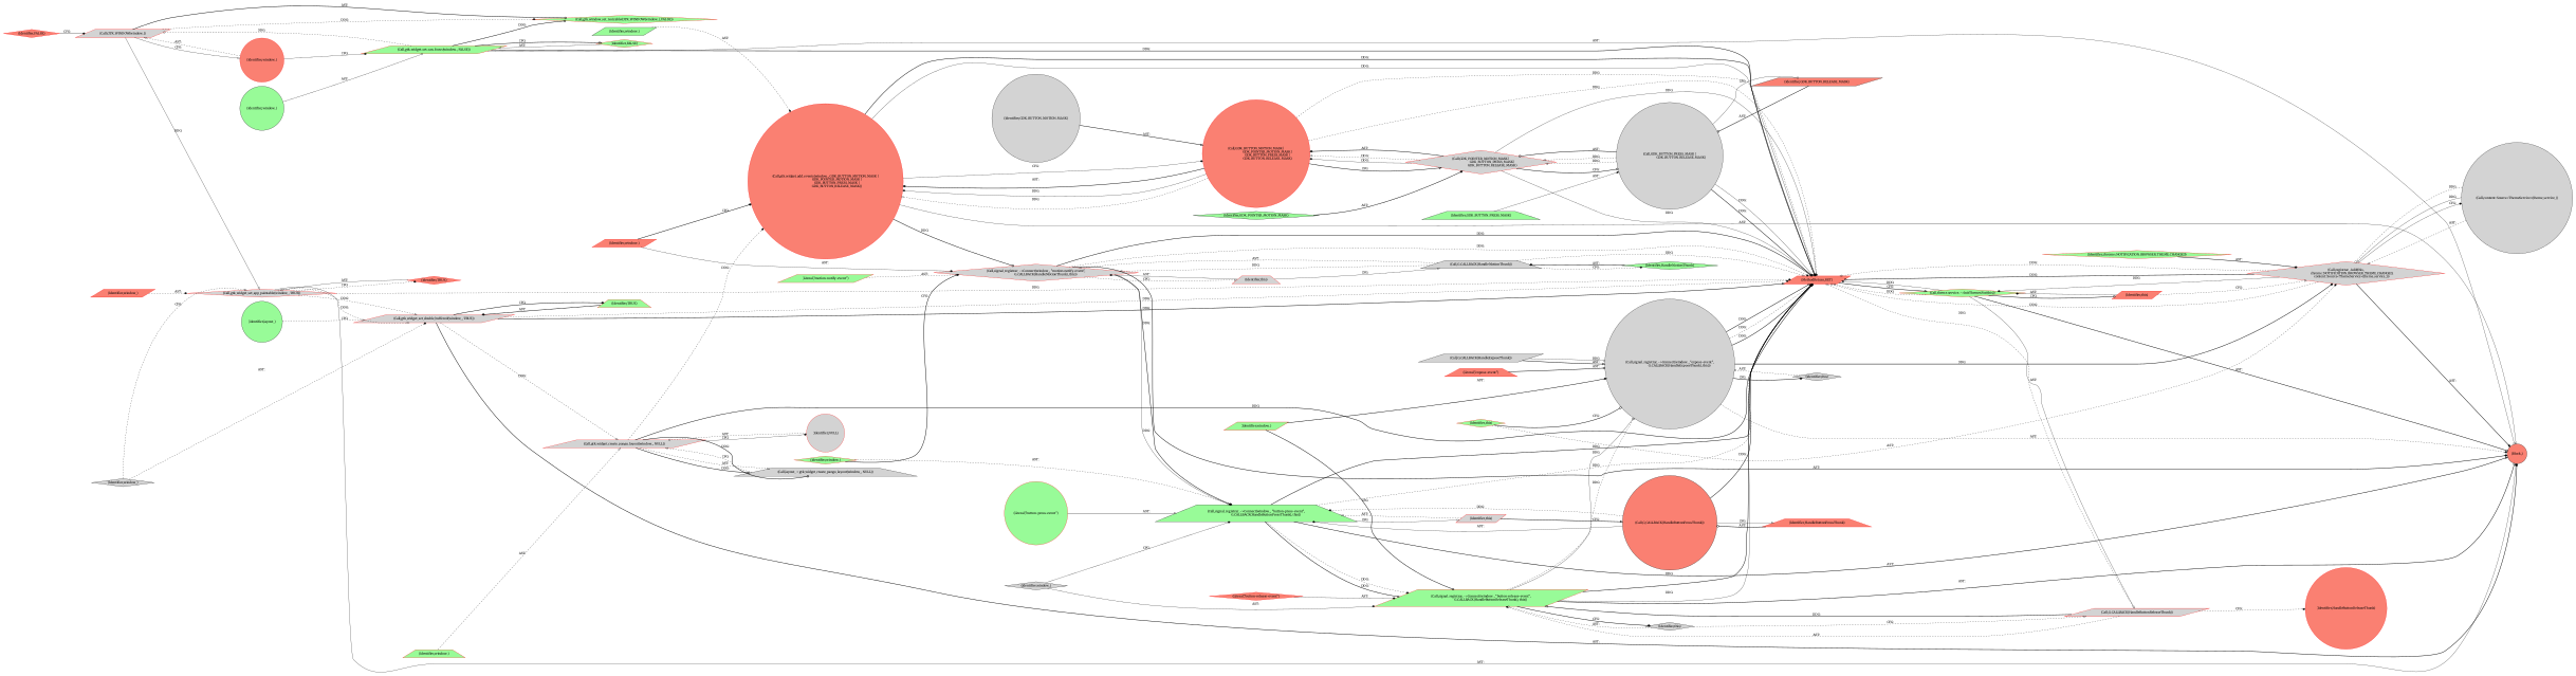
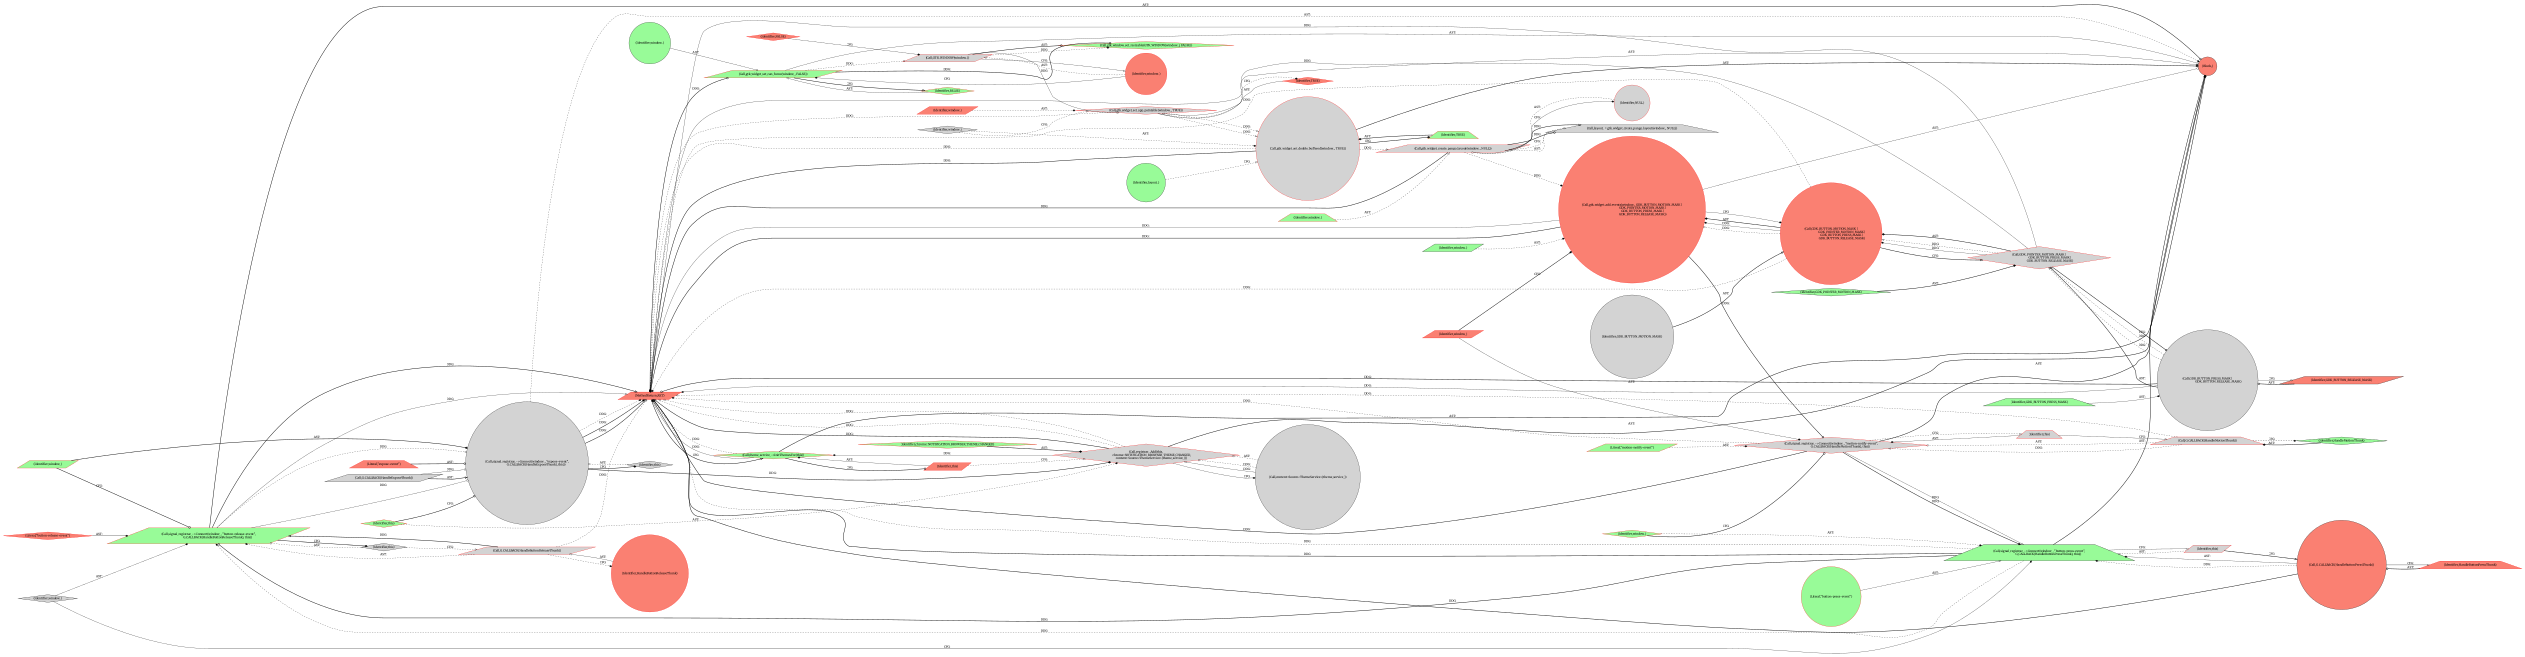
  digraph {
    fontname=Merriweather
    rankdir=LR
    node [color=red fillcolor=lightgrey fontname=Merriweather shape=diamond style=filled]
    edge [arrowhead=diamond fontname=Merriweather style=dashed]
    n1 [fillcolor=palegreen label="(Call,signal_registrar_->Connect(window_, \"button-release-event\",\n                             G_CALLBACK(HandleButtonReleaseThunk), this))" shape=parallelogram]
    n2 [color=black label="(Call,signal_registrar_->Connect(window_, \"expose-event\",\n                             G_CALLBACK(HandleExposeThunk), this))" shape=circle]
    n3 [fillcolor=salmon label="(MethodReturn,RET)" shape=parallelogram]
    n4 [color=black label="(Identifier,this)"]
    n5 [color=black fillcolor=salmon label="(Block,)" shape=circle]
    n6 [label="(Call,registrar_.Add(this,\n                  chrome::NOTIFICATION_BROWSER_THEME_CHANGED,\n                 content::Source<ThemeService>(theme_service_)))"]
    n7 [color=black label="(Identifier,this)"]
    n8 [fillcolor=palegreen label="(Call,theme_service_->InitThemesFor(this))"]
    n9 [label="(Call,G_CALLBACK(HandleButtonReleaseThunk))" shape=parallelogram]
    n10 [color=black fillcolor=palegreen label="(Call,signal_registrar_->Connect(window_, \"button-press-event\",\n                             G_CALLBACK(HandleButtonPressThunk), this))" shape=trapezium]
    n11 [label="(Identifier,this)" shape=parallelogram]
    n12 [color=black fillcolor=salmon label="(Call,G_CALLBACK(HandleButtonPressThunk))" shape=circle]
    n13 [label="(Call,signal_registrar_->Connect(window_, \"motion-notify-event\",\n                             G_CALLBACK(HandleMotionThunk), this))"]
    n14 [label="(Identifier,this)" shape=trapezium]
-   n15 [color=black label="(Call,G_CALLBACK(HandleMotionThunk))" shape=trapezium]
+   n15 [label="(Call,G_CALLBACK(HandleMotionThunk))" shape=trapezium]
    n16 [fillcolor=salmon label="(Call,gtk_widget_add_events(window_, GDK_BUTTON_MOTION_MASK |\n                                  GDK_POINTER_MOTION_MASK |\n                                  GDK_BUTTON_PRESS_MASK |\n                                  GDK_BUTTON_RELEASE_MASK))" shape=circle]
    n17 [fillcolor=salmon label="(Call,GDK_BUTTON_MOTION_MASK |\n                                  GDK_POINTER_MOTION_MASK |\n                                  GDK_BUTTON_PRESS_MASK |\n                                  GDK_BUTTON_RELEASE_MASK)" shape=circle]
    n18 [label="(Call,GDK_POINTER_MOTION_MASK |\n                                  GDK_BUTTON_PRESS_MASK |\n                                  GDK_BUTTON_RELEASE_MASK)"]
    n19 [label="(Call,gtk_widget_create_pango_layout(window_, NULL))" shape=parallelogram]
    n20 [color=black label="(Call,layout_ = gtk_widget_create_pango_layout(window_, NULL))" shape=trapezium]
    n21 [label="(Identifier,NULL)" shape=circle]
-   n22 [label="(Call,gtk_widget_set_double_buffered(window_, TRUE))" shape=parallelogram]
+   n22 [label="(Call,gtk_widget_set_double_buffered(window_, TRUE))" shape=circle]
    n23 [fillcolor=palegreen label="(Identifier,TRUE)" shape=trapezium]
    n24 [label="(Call,gtk_widget_set_app_paintable(window_, TRUE))"]
    n25 [fillcolor=salmon label="(Identifier,TRUE)"]
    n26 [label="(Call,GTK_WINDOW(window_))" shape=parallelogram]
    n27 [fillcolor=salmon label="(Identifier,window_)" shape=circle]
    n28 [fillcolor=palegreen label="(Call,gtk_window_set_resizable(GTK_WINDOW(window_), FALSE))"]
    n29 [fillcolor=palegreen label="(Call,gtk_widget_set_can_focus(window_, FALSE))" shape=parallelogram]
    n30 [fillcolor=palegreen label="(Identifier,FALSE)"]
    n31 [color=black label="(Call,GDK_BUTTON_PRESS_MASK |\n                                  GDK_BUTTON_RELEASE_MASK)" shape=circle]
    n32 [color=black fillcolor=salmon label="(Identifier,GDK_BUTTON_RELEASE_MASK)" shape=parallelogram]
    n33 [color=black fillcolor=palegreen label="(Identifier,HandleMotionThunk)"]
    n34 [fillcolor=salmon label="(Identifier,HandleButtonPressThunk)" shape=trapezium]
    n35 [fillcolor=salmon label="(Identifier,HandleButtonReleaseThunk)" shape=circle]
    n36 [color=black label="(Call,content::Source<ThemeService>(theme_service_))" shape=circle]
    n37 [fillcolor=salmon label="(Identifier,this)" shape=parallelogram]
    n38 [fillcolor=palegreen label="(Identifier,this)"]
    n39 [color=black fillcolor=palegreen label="(Identifier,window_)" shape=circle]
    n40 [color=black label="(Call,G_CALLBACK(HandleExposeThunk))" shape=parallelogram]
    n41 [fillcolor=palegreen label="(Identifier,window_)"]
    n42 [fillcolor=salmon label="(Literal,\"button-release-event\")"]
    n43 [color=black fillcolor=palegreen label="(Identifier,window_)" shape=parallelogram]
    n44 [fillcolor=palegreen label="(Identifier,window_)" shape=trapezium]
    n45 [color=black fillcolor=palegreen label="(Identifier,GDK_BUTTON_PRESS_MASK)" shape=trapezium]
    n46 [fillcolor=salmon label="(Literal,\"expose-event\")" shape=trapezium]
    n47 [fillcolor=palegreen label="(Literal,\"button-press-event\")" shape=circle]
    n48 [color=black fillcolor=palegreen label="(Identifier,layout_)" shape=circle]
    n49 [fillcolor=salmon label="(Identifier,window_)" shape=parallelogram]
    n50 [fillcolor=salmon label="(Identifier,window_)" shape=parallelogram]
    n51 [fillcolor=palegreen label="(Identifier,window_)" shape=parallelogram]
    n52 [fillcolor=palegreen label="(Identifier,chrome::NOTIFICATION_BROWSER_THEME_CHANGED)"]
    n53 [fillcolor=palegreen label="(Literal,\"motion-notify-event\")" shape=parallelogram]
    n54 [color=black label="(Identifier,window_)"]
    n55 [color=black label="(Identifier,window_)"]
    n56 [fillcolor=salmon label="(Identifier,FALSE)"]
    n57 [color=black label="(Identifier,GDK_BUTTON_MOTION_MASK)" shape=circle]
    n58 [color=black fillcolor=palegreen label="(Identifier,GDK_POINTER_MOTION_MASK)"]
    n1 -> n2 [arrowhead=odot label="DDG: " style=solid]
    n1 -> n2 [arrowhead=odot label="DDG: "]
    n1 -> n3 [arrowhead=onormal label="DDG: " style=bold]
    n1 -> n3 [arrowhead=onormal label="DDG: " style=solid]
    n1 -> n4 [label="CFG: " style=bold]
    n1 -> n5 [arrowhead=odot label="AST: " style=bold]
    n2 -> n3 [arrowhead=odot label="DDG: " style=bold]
    n2 -> n3 [label="DDG: "]
    n2 -> n3 [label="DDG: " style=bold]
    n2 -> n5 [label="AST: "]
    n2 -> n6 [label="DDG: " style=bold]
    n2 -> n7 [label="CFG: " style=bold]
    n3 -> n8 [arrowhead=onormal label="CFG: " style=bold]
    n4 -> n1 [arrowhead=odot label="AST: "]
    n4 -> n9 [arrowhead=onormal label="CFG: "]
    n6 -> n3 [arrowhead=odot label="DDG: "]
    n6 -> n3 [arrowhead=onormal label="DDG: "]
    n6 -> n3 [arrowhead=odot label="DDG: " style=bold]
    n6 -> n5 [label="AST: " style=bold]
    n6 -> n8 [label="DDG: " style=solid]
    n6 -> n36 [label="CFG: " style=solid]
    n7 -> n2 [arrowhead=odot label="AST: "]
    n8 -> n3 [arrowhead=onormal label="DDG: "]
    n8 -> n3 [label="DDG: " style=solid]
    n8 -> n5 [arrowhead=odot label="AST: " style=bold]
    n8 -> n37 [arrowhead=odot label="CFG: " style=bold]
    n9 -> n1 [label="AST: "]
    n9 -> n1 [arrowhead=onormal label="DDG: " style=bold]
    n9 -> n3 [arrowhead=odot label="DDG: "]
    n9 -> n35 [label="CFG: "]
    n10 -> n1 [label="DDG: "]
    n10 -> n1 [arrowhead=odot label="DDG: " style=bold]
    n10 -> n3 [arrowhead=odot label="DDG: " style=bold]
    n10 -> n3 [arrowhead=odot label="DDG: "]
    n10 -> n5 [arrowhead=onormal label="AST: " style=bold]
    n10 -> n11 [arrowhead=onormal label="CFG: " style=solid]
    n11 -> n10 [arrowhead=onormal label="AST: "]
    n11 -> n12 [arrowhead=onormal label="CFG: " style=bold]
    n12 -> n3 [arrowhead=onormal label="DDG: " style=bold]
    n12 -> n10 [label="AST: " style=solid]
    n12 -> n10 [label="DDG: "]
    n12 -> n34 [arrowhead=onormal label="CFG: " style=solid]
    n13 -> n3 [arrowhead=onormal label="DDG: " style=bold]
    n13 -> n3 [label="DDG: "]
    n13 -> n5 [label="AST: " style=bold]
    n13 -> n10 [arrowhead=onormal label="DDG: " style=solid]
    n13 -> n10 [label="DDG: " style=bold]
    n13 -> n14 [arrowhead=onormal label="CFG: "]
    n14 -> n13 [label="AST: " style=solid]
    n14 -> n15 [arrowhead=onormal label="CFG: " style=solid]
    n15 -> n3 [arrowhead=onormal label="DDG: "]
    n15 -> n13 [arrowhead=odot label="AST: "]
    n15 -> n13 [arrowhead=onormal label="DDG: "]
    n15 -> n33 [label="CFG: "]
    n16 -> n3 [arrowhead=odot label="DDG: " style=bold]
    n16 -> n3 [arrowhead=onormal label="DDG: " style=solid]
    n16 -> n5 [arrowhead=odot label="AST: " style=solid]
    n16 -> n13 [arrowhead=odot label="DDG: " style=bold]
    n16 -> n17 [label="CFG: " style=solid]
    n17 -> n3 [label="DDG: "]
    n17 -> n3 [label="DDG: "]
    n17 -> n16 [label="AST: " style=bold]
    n17 -> n16 [label="DDG: " style=solid]
    n17 -> n16 [arrowhead=odot label="DDG: "]
    n17 -> n18 [arrowhead=onormal label="CFG: " style=bold]
    n18 -> n3 [arrowhead=onormal label="DDG: " style=solid]
    n18 -> n3 [arrowhead=odot label="DDG: " style=solid]
    n18 -> n17 [label="AST: " style=bold]
    n18 -> n17 [arrowhead=onormal label="DDG: "]
    n18 -> n17 [label="DDG: " style=solid]
    n18 -> n31 [arrowhead=odot label="CFG: " style=bold]
    n19 -> n3 [arrowhead=odot label="DDG: " style=bold]
    n19 -> n16 [label="DDG: "]
    n19 -> n20 [arrowhead=onormal label="AST: "]
    n19 -> n20 [arrowhead=onormal label="DDG: " style=bold]
    n19 -> n20 [arrowhead=odot label="DDG: " style=bold]
    n19 -> n21 [label="CFG: " style=solid]
    n20 -> n19 [arrowhead=onormal label="CFG: "]
    n21 -> n19 [arrowhead=odot label="AST: "]
    n22 -> n3 [label="DDG: "]
    n22 -> n3 [arrowhead=onormal label="DDG: " style=bold]
    n22 -> n5 [label="AST: " style=bold]
    n22 -> n19 [arrowhead=onormal label="DDG: "]
    n22 -> n23 [label="CFG: " style=bold]
    n23 -> n22 [label="AST: " style=bold]
    n24 -> n3 [label="DDG: "]
    n24 -> n5 [label="AST: " style=solid]
    n24 -> n22 [arrowhead=onormal label="DDG: "]
    n24 -> n22 [arrowhead=onormal label="DDG: "]
    n24 -> n25 [label="CFG: "]
    n25 -> n24 [arrowhead=onormal label="AST: " style=solid]
    n26 -> n24 [arrowhead=onormal label="DDG: " style=solid]
    n26 -> n27 [arrowhead=onormal label="CFG: " style=solid]
    n26 -> n28 [arrowhead=odot label="AST: " style=bold]
    n26 -> n28 [label="DDG: "]
    n27 -> n26 [arrowhead=onormal label="AST: "]
    n27 -> n29 [label="CFG: " style=solid]
-   n29 -> n3 [arrowhead=odot label="DDG: " style=bold]
+   n3 -> n29 [arrowhead=odot label="DDG: " style=bold]
    n29 -> n5 [arrowhead=odot label="AST: " style=solid]
    n29 -> n26 [arrowhead=odot label="DDG: "]
    n29 -> n28 [arrowhead=odot label="DDG: " style=bold]
    n29 -> n30 [arrowhead=onormal label="CFG: " style=bold]
    n30 -> n29 [arrowhead=onormal label="AST: " style=solid]
    n31 -> n3 [arrowhead=odot label="DDG: " style=bold]
    n31 -> n3 [label="DDG: " style=solid]
    n31 -> n18 [arrowhead=odot label="AST: " style=bold]
    n31 -> n18 [arrowhead=onormal label="DDG: "]
    n31 -> n18 [arrowhead=onormal label="DDG: "]
    n31 -> n32 [arrowhead=odot label="CFG: " style=solid]
    n32 -> n31 [arrowhead=odot label="AST: " style=bold]
    n33 -> n15 [label="AST: " style=bold]
    n34 -> n12 [arrowhead=odot label="AST: " style=bold]
-   n8 -> n9 [arrowhead=onormal label="AST: " style=solid]
+   n35 -> n9 [arrowhead=onormal label="AST: " style=solid]
    n36 -> n6 [arrowhead=onormal label="AST: "]
    n36 -> n6 [arrowhead=odot label="DDG: "]
    n36 -> n6 [arrowhead=onormal label="DDG: " style=solid]
    n37 -> n6 [arrowhead=onormal label="CFG: "]
    n37 -> n8 [label="AST: " style=solid]
    n38 -> n2 [arrowhead=odot label="CFG: " style=bold]
    n38 -> n6 [label="AST: "]
    n39 -> n29 [arrowhead=odot label="AST: " style=solid]
    n40 -> n2 [arrowhead=onormal label="AST: " style=bold]
    n40 -> n2 [arrowhead=odot label="DDG: " style=solid]
    n41 -> n10 [label="AST: "]
    n41 -> n13 [arrowhead=odot label="CFG: " style=bold]
    n42 -> n1 [label="AST: " style=solid]
    n43 -> n16 [label="AST: "]
    n44 -> n19 [arrowhead=onormal label="AST: "]
    n45 -> n31 [label="AST: " style=solid]
    n46 -> n2 [arrowhead=odot label="AST: " style=bold]
    n47 -> n10 [arrowhead=onormal label="AST: " style=solid]
    n48 -> n22 [arrowhead=onormal label="CFG: "]
    n49 -> n24 [label="AST: "]
    n50 -> n13 [label="AST: " style=solid]
    n50 -> n16 [label="CFG: " style=bold]
    n51 -> n1 [arrowhead=odot label="CFG: " style=bold]
    n51 -> n2 [label="AST: " style=bold]
    n52 -> n6 [label="AST: " style=bold]
    n53 -> n13 [label="AST: "]
    n54 -> n1 [label="AST: " style=solid]
    n54 -> n10 [label="CFG: " style=solid]
    n55 -> n22 [label="AST: "]
    n55 -> n24 [arrowhead=onormal label="CFG: "]
    n56 -> n26 [label="CFG: " style=solid]
    n57 -> n17 [arrowhead=onormal label="AST: " style=bold]
    n58 -> n18 [label="AST: " style=bold]
  }
